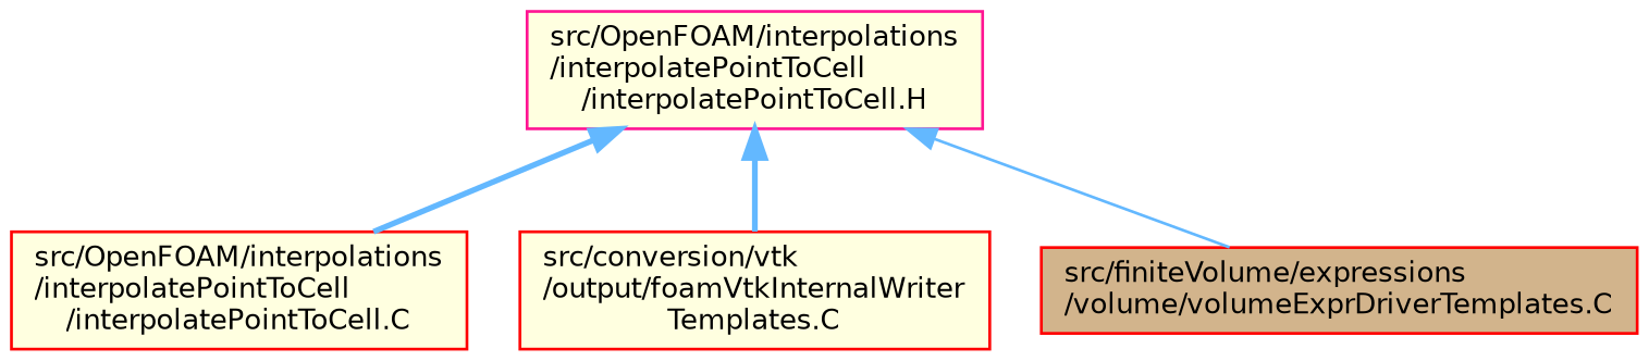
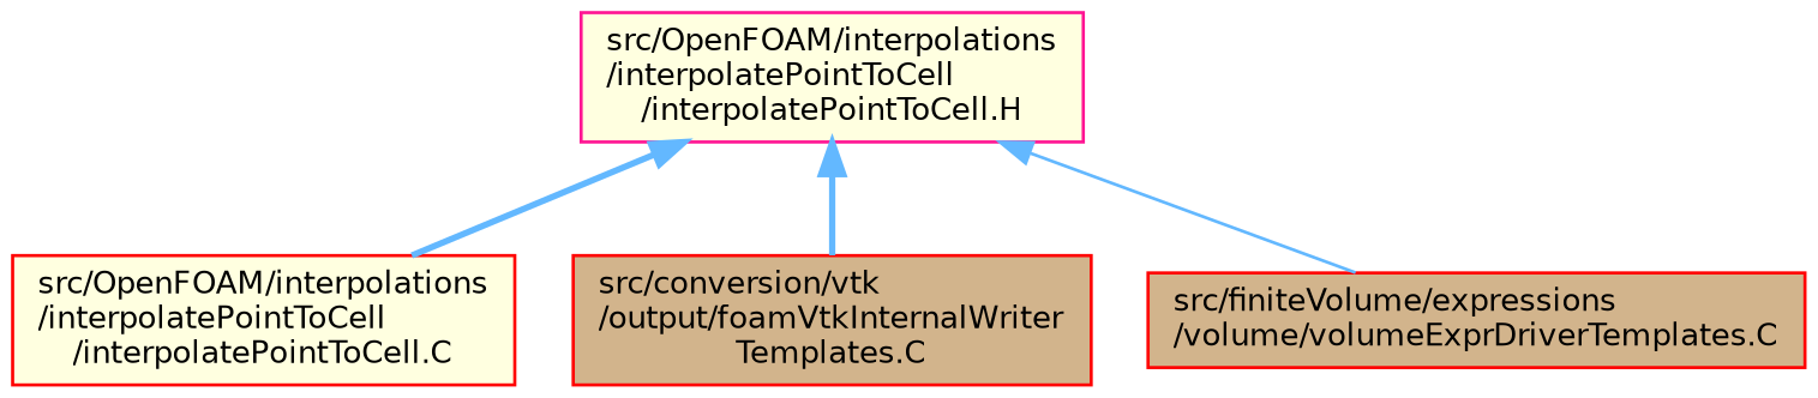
  digraph {
    node [color=red fillcolor=lightyellow fontname=Helvetica fontsize=10 shape=box style=filled]
    edge [color=steelblue1 dir=back fontname=Helvetica fontsize=10 labelfontname=Helvetica labelfontsize=10 style=bold]
    n1 [color=deeppink fontcolor=black height=0.2 label="src/OpenFOAM/interpolations\l/interpolatePointToCell\l/interpolatePointToCell.H" width=0.4]
    n2 [height=0.2 label="src/OpenFOAM/interpolations\l/interpolatePointToCell\l/interpolatePointToCell.C" width=0.4]
-   n3 [height=0.2 label="src/conversion/vtk\l/output/foamVtkInternalWriter\lTemplates.C" width=0.4]
+   n3 [fillcolor=tan height=0.2 label="src/conversion/vtk\l/output/foamVtkInternalWriter\lTemplates.C" width=0.4]
    n4 [fillcolor=tan height=0.2 label="src/finiteVolume/expressions\l/volume/volumeExprDriverTemplates.C" width=0.4]
    n1 -> n2
    n1 -> n3
    n1 -> n4 [style=solid]
  }
